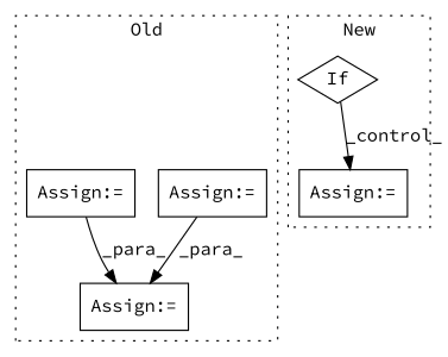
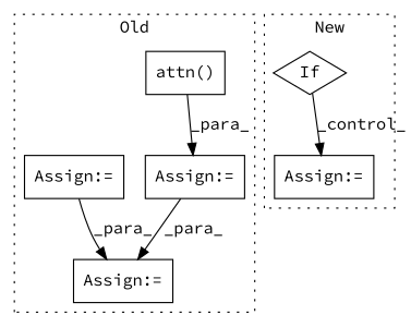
  digraph {
    fontname="Source Code Pro"
    node [a=68 l=3 shape=box fontname="Source Code Pro"]
    edge [fontname="Source Code Pro"]
+   n1 [a=75 l="10,58" label="attn()" s="6566,6579"]
    n2 [l=4 label="Assign:=" s=6729]
    n3 [label="Assign:=" s=6655]
    n4 [label="Assign:=" s=6285]
    n5 [a=96 label=If s=5909 shape=diamond]
    n6 [label="Assign:=" s=6240]
    subgraph cluster_1 {
      label=Old
      style=dotted
+     n1
      n2
      n3
      n4
    }
    subgraph cluster_2 {
      label=New
      style=dotted
      n5
      n6
    }
+   n1 -> n3 [label=_para_]
    n3 -> n2 [label=_para_]
    n4 -> n2 [label=_para_]
    n5 -> n6 [label=_control_]
  }
